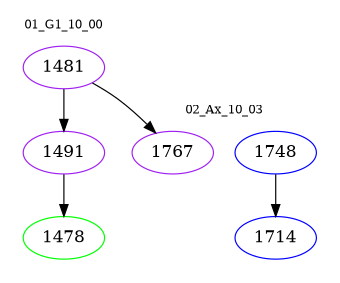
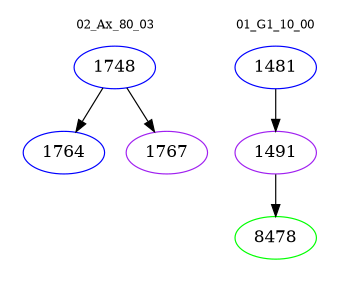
  digraph {
    node [color=purple]
    edge [color=black]
    n1 [color=blue label=1748]
-   n2 [color=blue label=1714]
+   n2 [color=blue label=1764]
    n3 [label=1767]
    n4 [label=1491]
-   n5 [color=green label=1478]
-   n6 [label=1481]
+   n5 [color=green label=8478]
+   n6 [color=blue label=1481]
    subgraph cluster_1 {
      color=white
      fontsize=10
-     label="02_Ax_10_03"
+     label="02_Ax_80_03"
      n1
      n2
      n3
    }
    subgraph cluster_2 {
      color=white
      fontsize=10
      label="01_G1_10_00"
      n4
      n5
      n6
    }
    n1 -> n2
-   n6 -> n3
+   n1 -> n3
    n4 -> n5
    n6 -> n4
  }
